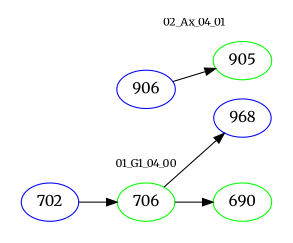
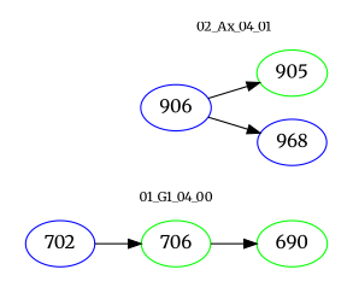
  digraph {
    fontname=Merriweather
    rankdir=LR
    node [color=blue fontname=Merriweather]
    edge [color=black fontname=Merriweather]
    n1 [label=906]
    n2 [color=green label=905]
    n3 [label=968]
    n4 [label=702]
    n5 [color=green label=690]
    n6 [color=green label=706]
    subgraph cluster_1 {
      color=white
      fontsize=10
      label="02_Ax_04_01"
      n1
      n2
      n3
    }
    subgraph cluster_2 {
      color=white
      fontsize=10
      label="01_G1_04_00"
      n4
      n5
      n6
    }
    n1 -> n2
-   n6 -> n3
+   n1 -> n3
    n4 -> n6
    n6 -> n5
  }
